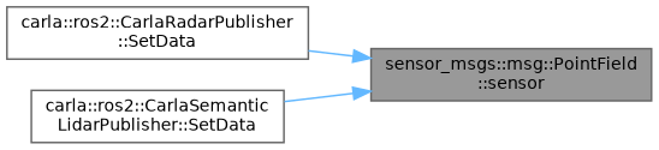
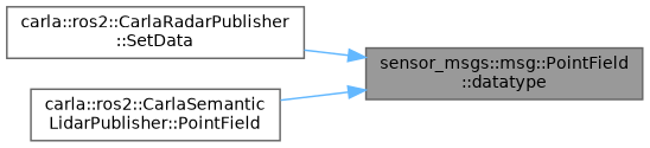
  digraph {
    rankdir=RL
    node [color=grey40 fillcolor=white fontname=Helvetica fontsize=10 shape=box style=filled]
    edge [color=steelblue1 dir=back fontname=Helvetica fontsize=10 labelfontname=Helvetica labelfontsize=10 style=solid]
-   n1 [color=gray40 fillcolor=grey60 fontcolor=black height=0.2 label="sensor_msgs::msg::PointField\l::sensor" width=0.4]
+   n1 [color=gray40 fillcolor=grey60 fontcolor=black height=0.2 label="sensor_msgs::msg::PointField\l::datatype" width=0.4]
    n2 [height=0.2 label="carla::ros2::CarlaRadarPublisher\l::SetData" width=0.4]
-   n3 [height=0.2 label="carla::ros2::CarlaSemantic\lLidarPublisher::SetData" width=0.4]
+   n3 [height=0.2 label="carla::ros2::CarlaSemantic\lLidarPublisher::PointField" width=0.4]
    n1 -> n2
    n1 -> n3
  }
